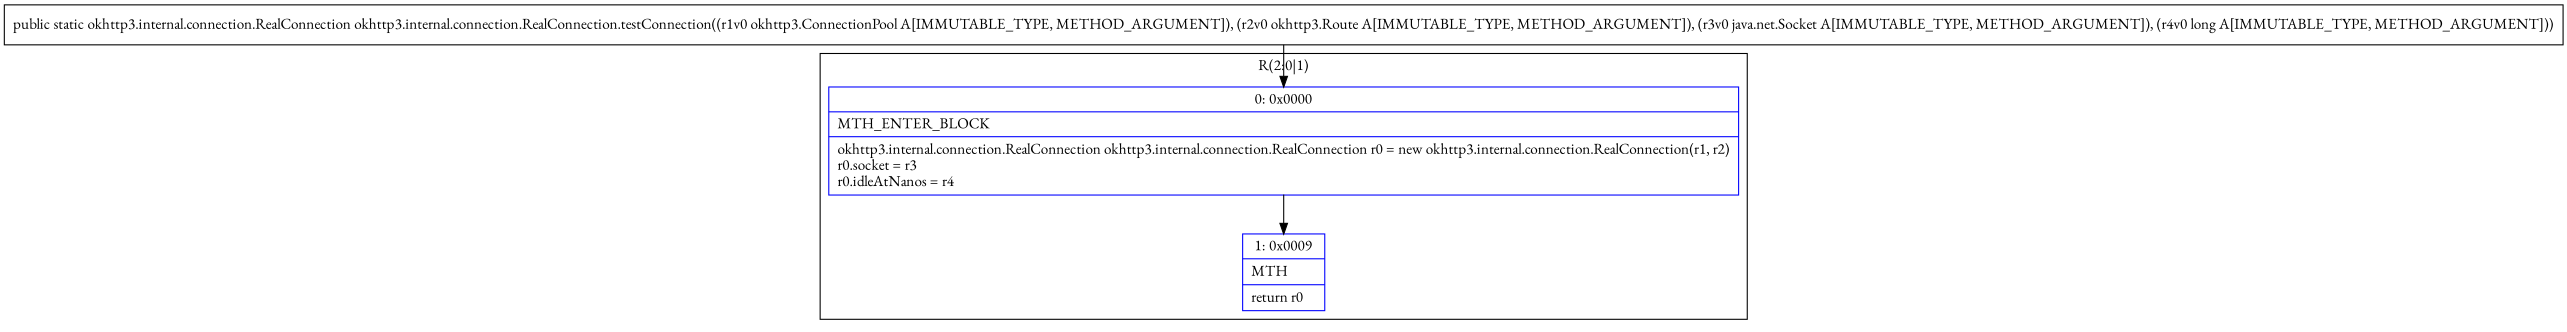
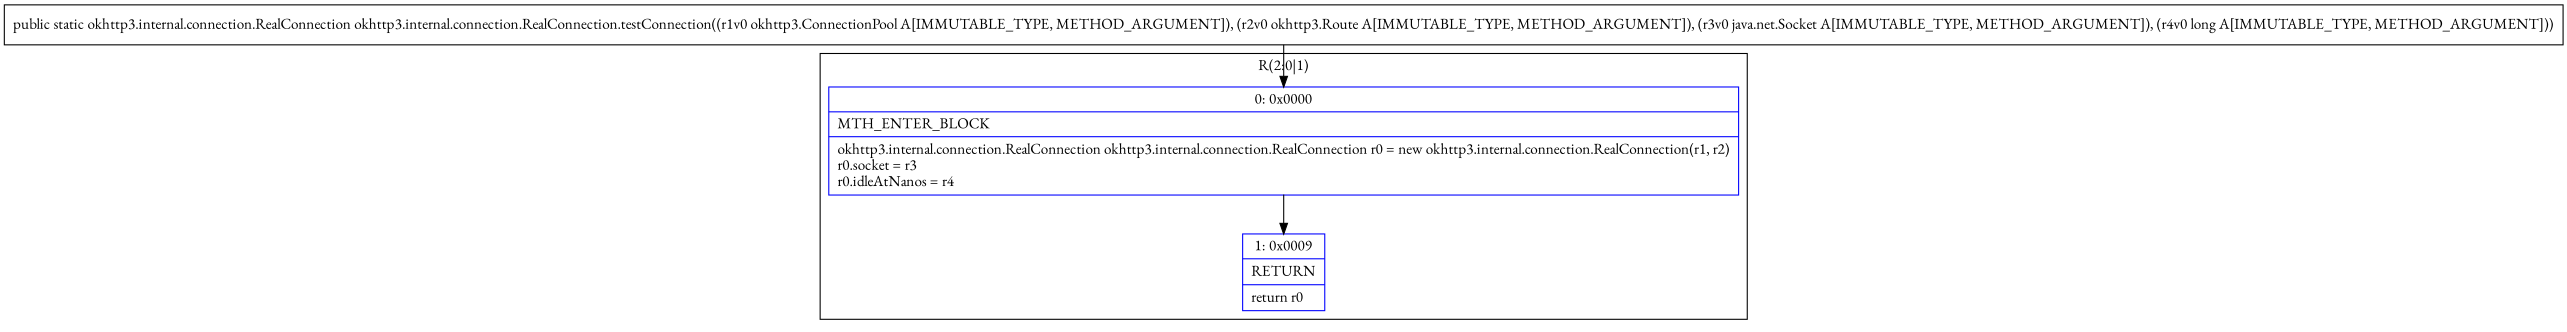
  digraph {
    fontname="EB Garamond"
    node [color=blue shape=record fontname="EB Garamond"]
    edge [fontname="EB Garamond"]
    n1 [label="{0\:\ 0x0000|MTH_ENTER_BLOCK\l|okhttp3.internal.connection.RealConnection okhttp3.internal.connection.RealConnection r0 = new okhttp3.internal.connection.RealConnection(r1, r2)\lr0.socket = r3\lr0.idleAtNanos = r4\l}"]
-   n2 [label="{1\:\ 0x0009|MTH\l|return r0\l}"]
+   n2 [label="{1\:\ 0x0009|RETURN\l|return r0\l}"]
    n3 [label="{public static okhttp3.internal.connection.RealConnection okhttp3.internal.connection.RealConnection.testConnection((r1v0 okhttp3.ConnectionPool A[IMMUTABLE_TYPE, METHOD_ARGUMENT]), (r2v0 okhttp3.Route A[IMMUTABLE_TYPE, METHOD_ARGUMENT]), (r3v0 java.net.Socket A[IMMUTABLE_TYPE, METHOD_ARGUMENT]), (r4v0 long A[IMMUTABLE_TYPE, METHOD_ARGUMENT])) }" color=""]
    subgraph cluster_1 {
      label="R(2:0|1)"
      n1
      n2
    }
    n1 -> n2
    n3 -> n1
  }
